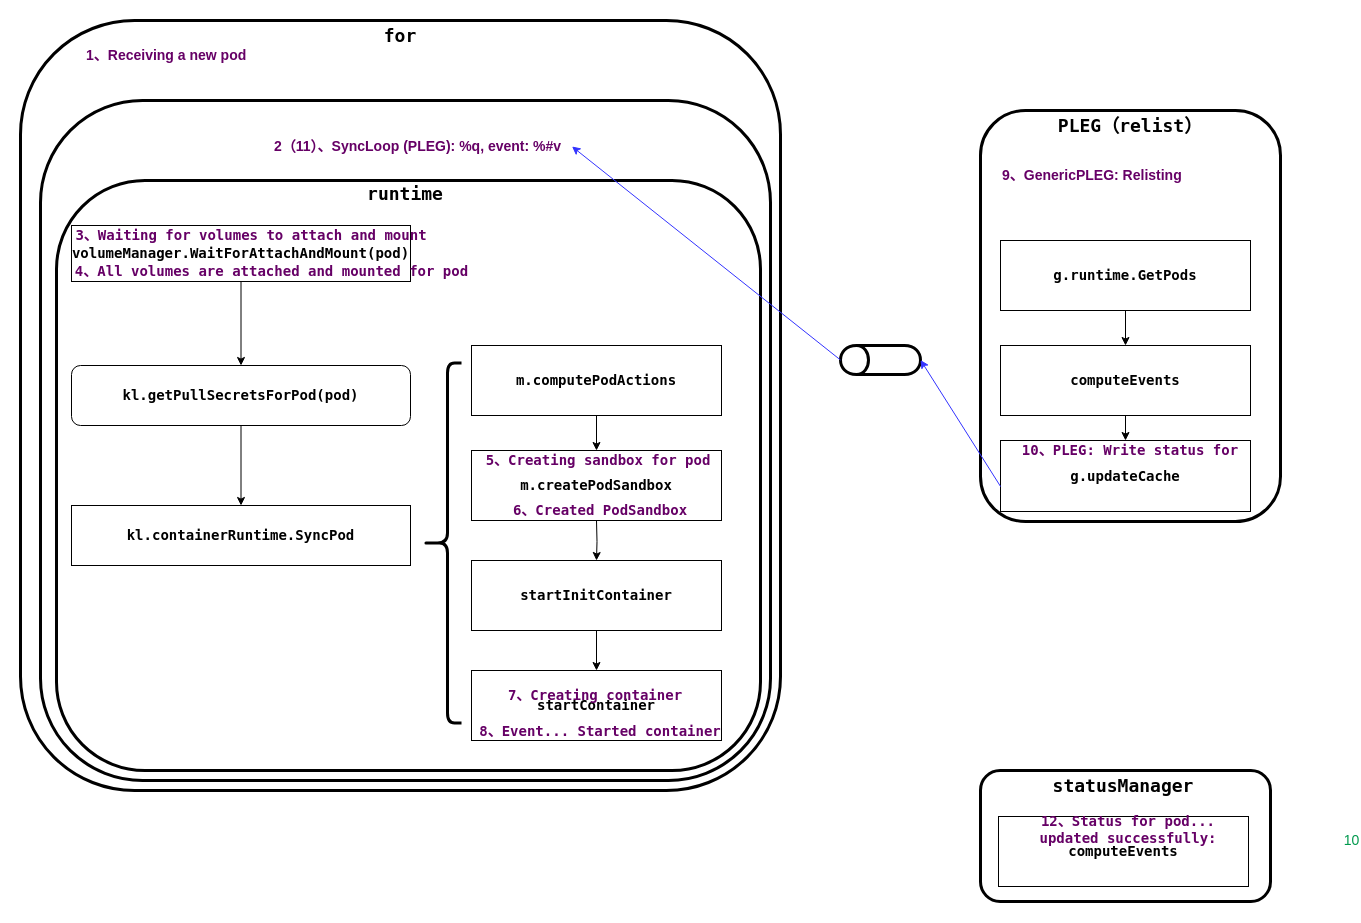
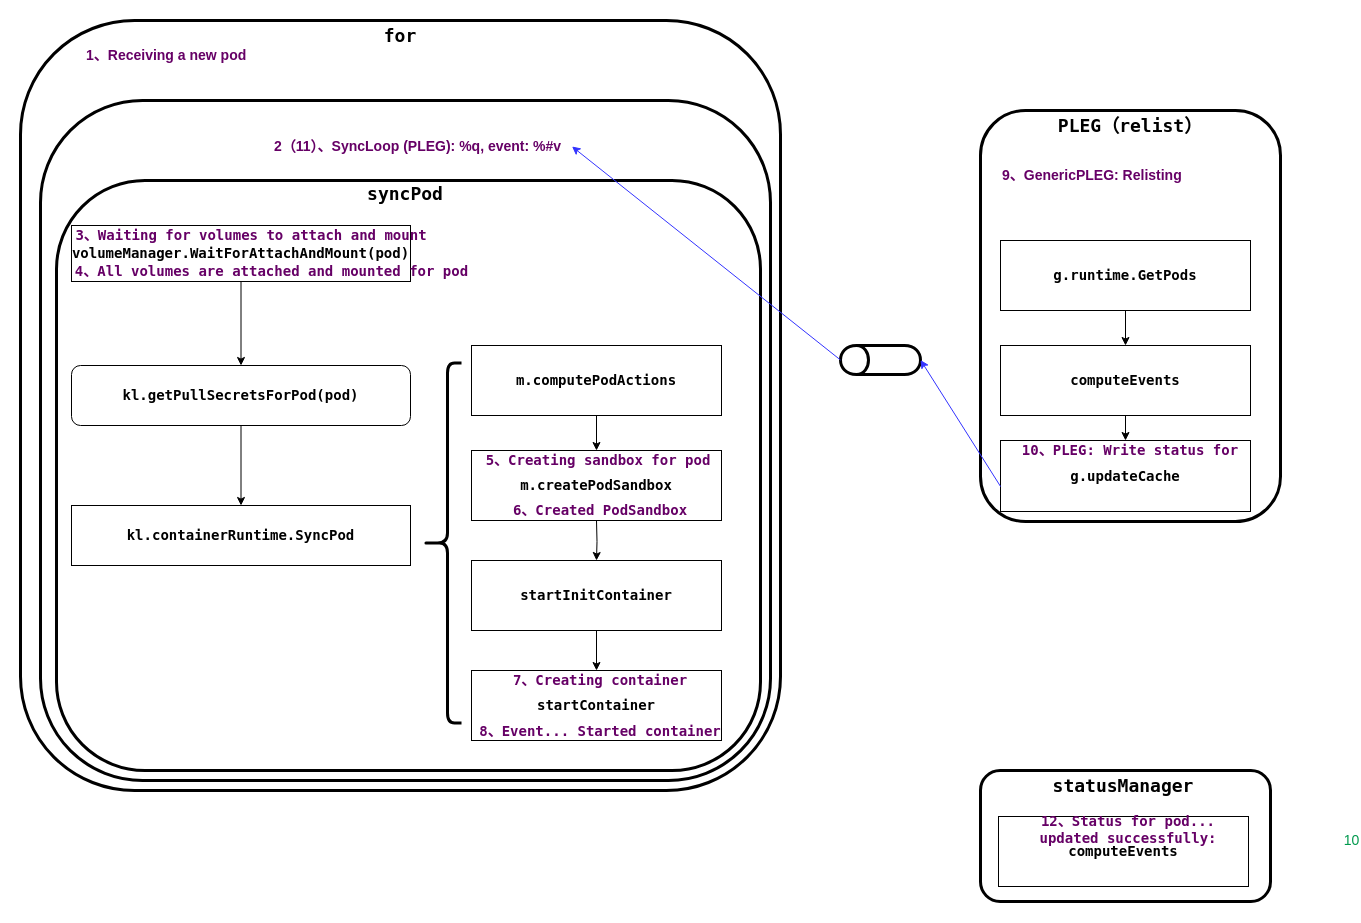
  <mxCell id="0" />
  <mxCell id="1" parent="0" />
  <mxCell id="2" value="" style="rounded=1;whiteSpace=wrap;html=1;strokeColor=#000000;strokeWidth=3;fillColor=none;" vertex="1" parent="1"><mxGeometry x="980" y="110" width="300" height="411" as="geometry" /></mxCell>
  <mxCell id="3" value="" style="rounded=1;whiteSpace=wrap;html=1;strokeColor=#000000;strokeWidth=3;fillColor=none;" vertex="1" parent="1"><mxGeometry x="20" y="20" width="760" height="770" as="geometry" /></mxCell>
  <mxCell id="4" value="" style="rounded=1;whiteSpace=wrap;html=1;strokeColor=#000000;strokeWidth=3;fillColor=none;" vertex="1" parent="1"><mxGeometry x="40" y="100" width="730" height="680" as="geometry" /></mxCell>
  <mxCell id="5" value="" style="rounded=1;whiteSpace=wrap;html=1;strokeColor=#000000;strokeWidth=3;fillColor=none;" vertex="1" parent="1"><mxGeometry x="56" y="180" width="704" height="590" as="geometry" /></mxCell>
  <mxCell id="6" value="" style="edgeStyle=orthogonalEdgeStyle;rounded=0;orthogonalLoop=1;jettySize=auto;html=1;" edge="1" parent="1" source="7" target="9"><mxGeometry relative="1" as="geometry" /></mxCell>
  <mxCell id="7" value="&lt;pre style=&quot;font-size: 14px&quot;&gt;&lt;b&gt;&lt;span&gt;volumeManager&lt;/span&gt;.&lt;span&gt;WaitForAttachAndMount&lt;/span&gt;(&lt;span&gt;pod&lt;/span&gt;)&lt;/b&gt;&lt;/pre&gt;" style="rounded=0;whiteSpace=wrap;html=1;fillColor=none;" vertex="1" parent="1"><mxGeometry x="71" y="225" width="339" height="56" as="geometry" /></mxCell>
  <mxCell id="8" value="" style="edgeStyle=orthogonalEdgeStyle;rounded=0;orthogonalLoop=1;jettySize=auto;html=1;" edge="1" parent="1" source="9" target="10"><mxGeometry relative="1" as="geometry" /></mxCell>
  <mxCell id="9" value="&lt;pre style=&quot;font-size: 14px&quot;&gt;&lt;pre&gt;&lt;b&gt;&lt;span&gt;kl&lt;/span&gt;.&lt;span&gt;getPullSecretsForPod&lt;/span&gt;(&lt;span&gt;pod&lt;/span&gt;)&lt;/b&gt;&lt;/pre&gt;&lt;/pre&gt;" style="whiteSpace=wrap;html=1;fillColor=none;rounded=1;" vertex="1" parent="1"><mxGeometry x="71" y="365" width="339" height="60" as="geometry" /></mxCell>
  <mxCell id="10" value="&lt;pre&gt;&lt;pre&gt;&lt;pre style=&quot;font-size: 14px&quot;&gt;&lt;b&gt;&lt;span&gt;kl&lt;/span&gt;.&lt;span&gt;containerRuntime&lt;/span&gt;.&lt;span&gt;SyncPod&lt;/span&gt;&lt;/b&gt;&lt;/pre&gt;&lt;/pre&gt;&lt;/pre&gt;" style="rounded=0;whiteSpace=wrap;html=1;fillColor=none;" vertex="1" parent="1"><mxGeometry x="71" y="505" width="339" height="60" as="geometry" /></mxCell>
  <mxCell id="11" value="" style="edgeStyle=orthogonalEdgeStyle;rounded=0;orthogonalLoop=1;jettySize=auto;html=1;" edge="1" parent="1" source="12" target="13"><mxGeometry relative="1" as="geometry" /></mxCell>
  <mxCell id="12" value="&lt;pre&gt;&lt;pre&gt;&lt;pre style=&quot;font-size: 14px&quot;&gt;&lt;pre&gt;&lt;b&gt;&lt;span&gt;m&lt;/span&gt;.&lt;span&gt;computePodActions&lt;/span&gt;&lt;/b&gt;&lt;/pre&gt;&lt;/pre&gt;&lt;/pre&gt;&lt;/pre&gt;" style="rounded=0;whiteSpace=wrap;html=1;fillColor=none;" vertex="1" parent="1"><mxGeometry x="471" y="345" width="250" height="70" as="geometry" /></mxCell>
  <mxCell id="13" value="&lt;pre&gt;&lt;pre&gt;&lt;pre&gt;&lt;pre&gt;&lt;pre style=&quot;font-size: 14px&quot;&gt;&lt;b&gt;&lt;span&gt;m&lt;/span&gt;.&lt;span&gt;createPodSandbox&lt;/span&gt;&lt;/b&gt;&lt;/pre&gt;&lt;/pre&gt;&lt;/pre&gt;&lt;/pre&gt;&lt;/pre&gt;" style="rounded=0;whiteSpace=wrap;html=1;fillColor=none;" vertex="1" parent="1"><mxGeometry x="471" y="450" width="250" height="70" as="geometry" /></mxCell>
  <mxCell id="14" value="" style="edgeStyle=orthogonalEdgeStyle;rounded=0;orthogonalLoop=1;jettySize=auto;html=1;" edge="1" parent="1" target="16"><mxGeometry relative="1" as="geometry"><mxPoint x="596" y="520" as="sourcePoint" /></mxGeometry></mxCell>
  <mxCell id="15" value="" style="edgeStyle=orthogonalEdgeStyle;rounded=0;orthogonalLoop=1;jettySize=auto;html=1;" edge="1" parent="1" source="16" target="17"><mxGeometry relative="1" as="geometry" /></mxCell>
  <mxCell id="16" value="&lt;pre&gt;&lt;pre&gt;&lt;pre&gt;&lt;pre&gt;&lt;pre&gt;&lt;pre&gt;&lt;pre&gt;&lt;pre&gt;&lt;span&gt;&lt;b&gt;&lt;font style=&quot;font-size: 14px&quot;&gt;startInitContainer&lt;/font&gt;&lt;/b&gt;&lt;/span&gt;&lt;/pre&gt;&lt;/pre&gt;&lt;/pre&gt;&lt;/pre&gt;&lt;/pre&gt;&lt;/pre&gt;&lt;/pre&gt;&lt;/pre&gt;" style="rounded=0;whiteSpace=wrap;html=1;fillColor=none;" vertex="1" parent="1"><mxGeometry x="471" y="560" width="250" height="70" as="geometry" /></mxCell>
  <mxCell id="17" value="&lt;pre&gt;&lt;pre&gt;&lt;pre&gt;&lt;pre&gt;&lt;pre&gt;&lt;pre&gt;&lt;pre&gt;&lt;pre&gt;&lt;pre&gt;&lt;span&gt;&lt;b&gt;&lt;font style=&quot;font-size: 14px&quot;&gt;startContainer&lt;/font&gt;&lt;/b&gt;&lt;/span&gt;&lt;/pre&gt;&lt;/pre&gt;&lt;/pre&gt;&lt;/pre&gt;&lt;/pre&gt;&lt;/pre&gt;&lt;/pre&gt;&lt;/pre&gt;&lt;/pre&gt;" style="rounded=0;whiteSpace=wrap;html=1;fillColor=none;" vertex="1" parent="1"><mxGeometry x="471" y="670" width="250" height="70" as="geometry" /></mxCell>
  <mxCell id="18" value="" style="shape=curlyBracket;whiteSpace=wrap;html=1;rounded=1;fillColor=none;size=0.65;strokeWidth=3;" vertex="1" parent="1"><mxGeometry x="421" y="362.5" width="40" height="360" as="geometry" /></mxCell>
  <mxCell id="19" value="&lt;pre&gt;&lt;span&gt;&lt;font color=&quot;#660066&quot; style=&quot;font-size: 14px&quot;&gt;&lt;b&gt;5、Creating sandbox for pod&lt;/b&gt;&lt;/font&gt;&lt;/span&gt;&lt;/pre&gt;" style="text;html=1;strokeColor=none;fillColor=none;align=center;verticalAlign=middle;whiteSpace=wrap;rounded=0;" vertex="1" parent="1"><mxGeometry x="510" y="450" width="176" height="20" as="geometry" /></mxCell>
  <mxCell id="20" value="&lt;pre style=&quot;font-size: 14px&quot;&gt;&lt;pre&gt;&lt;b&gt;&lt;span&gt;&lt;font color=&quot;#660066&quot; style=&quot;font-size: 14px&quot;&gt;6、&lt;/font&gt;&lt;/span&gt;&lt;font color=&quot;#660066&quot; style=&quot;font-size: 14px&quot;&gt;Created PodSandbox&lt;/font&gt;&lt;/b&gt;&lt;/pre&gt;&lt;/pre&gt;" style="text;html=1;strokeColor=none;fillColor=none;align=center;verticalAlign=middle;whiteSpace=wrap;rounded=0;" vertex="1" parent="1"><mxGeometry x="510" y="500" width="180" height="20" as="geometry" /></mxCell>
- <mxCell id="21" value="&lt;pre&gt;&lt;span&gt;&lt;font color=&quot;#660066&quot; style=&quot;font-size: 14px&quot;&gt;&lt;b&gt;7、Creating container&lt;/b&gt;&lt;/font&gt;&lt;/span&gt;&lt;/pre&gt;" style="text;html=1;strokeColor=none;fillColor=none;align=center;verticalAlign=middle;whiteSpace=wrap;rounded=0;" vertex="1" parent="1"><mxGeometry x="505" y="685" width="180" height="20" as="geometry" /></mxCell>
+ <mxCell id="21" value="&lt;pre&gt;&lt;span&gt;&lt;font color=&quot;#660066&quot; style=&quot;font-size: 14px&quot;&gt;&lt;b&gt;7、Creating container&lt;/b&gt;&lt;/font&gt;&lt;/span&gt;&lt;/pre&gt;" style="text;html=1;strokeColor=none;fillColor=none;align=center;verticalAlign=middle;whiteSpace=wrap;rounded=0;" vertex="1" parent="1"><mxGeometry x="510" y="670" width="180" height="20" as="geometry" /></mxCell>
  <mxCell id="22" value="&lt;pre&gt;&lt;span&gt;&lt;font color=&quot;#660066&quot; size=&quot;1&quot;&gt;&lt;b style=&quot;font-size: 14px&quot;&gt;8、Event... Started container&lt;/b&gt;&lt;/font&gt;&lt;/span&gt;&lt;/pre&gt;" style="text;html=1;strokeColor=none;fillColor=none;align=center;verticalAlign=middle;whiteSpace=wrap;rounded=0;" vertex="1" parent="1"><mxGeometry x="488" y="721" width="224" height="20" as="geometry" /></mxCell>
  <mxCell id="23" value="&lt;font color=&quot;#660066&quot; style=&quot;font-size: 14px&quot;&gt;&lt;b&gt;1、Receiving a new pod&lt;/b&gt;&lt;/font&gt;" style="text;html=1;" vertex="1" parent="1"><mxGeometry x="84" y="40" width="162" height="31" as="geometry" /></mxCell>
  <mxCell id="24" value="&lt;pre&gt;&lt;font color=&quot;#660066&quot; size=&quot;1&quot;&gt;&lt;b style=&quot;font-size: 14px&quot;&gt;3、Waiting for volumes to attach and mount&lt;/b&gt;&lt;/font&gt;&lt;br&gt;&lt;/pre&gt;" style="text;html=1;strokeColor=none;fillColor=none;align=center;verticalAlign=middle;whiteSpace=wrap;rounded=0;" vertex="1" parent="1"><mxGeometry x="72" y="225" width="358" height="20" as="geometry" /></mxCell>
  <mxCell id="25" value="&lt;pre&gt;&lt;font color=&quot;#660066&quot; style=&quot;font-size: 14px&quot;&gt;&lt;b&gt;4、All volumes are attached and mounted for pod&lt;/b&gt;&lt;/font&gt;&lt;br&gt;&lt;/pre&gt;" style="text;html=1;strokeColor=none;fillColor=none;align=center;verticalAlign=middle;whiteSpace=wrap;rounded=0;" vertex="1" parent="1"><mxGeometry x="72" y="261" width="399" height="20" as="geometry" /></mxCell>
  <mxCell id="26" value="&lt;font color=&quot;#660066&quot; size=&quot;1&quot;&gt;&lt;b style=&quot;font-size: 14px&quot;&gt;9、GenericPLEG: Relisting&lt;/b&gt;&lt;/font&gt;" style="text;html=1;" vertex="1" parent="1"><mxGeometry x="1000" y="160" width="220" height="21" as="geometry" /></mxCell>
  <mxCell id="27" value="" style="edgeStyle=orthogonalEdgeStyle;rounded=0;orthogonalLoop=1;jettySize=auto;html=1;" edge="1" parent="1" source="28" target="30"><mxGeometry relative="1" as="geometry" /></mxCell>
  <mxCell id="28" value="&lt;pre&gt;&lt;pre&gt;&lt;pre&gt;&lt;pre&gt;&lt;pre&gt;&lt;pre&gt;&lt;pre&gt;&lt;pre&gt;&lt;pre style=&quot;font-size: 14px&quot;&gt;&lt;b&gt;&lt;span&gt;g&lt;/span&gt;.&lt;span&gt;runtime&lt;/span&gt;.&lt;span&gt;GetPods&lt;/span&gt;&lt;/b&gt;&lt;/pre&gt;&lt;/pre&gt;&lt;/pre&gt;&lt;/pre&gt;&lt;/pre&gt;&lt;/pre&gt;&lt;/pre&gt;&lt;/pre&gt;&lt;/pre&gt;" style="rounded=0;whiteSpace=wrap;html=1;fillColor=none;" vertex="1" parent="1"><mxGeometry x="1000" y="240" width="250" height="70" as="geometry" /></mxCell>
  <mxCell id="29" value="" style="edgeStyle=orthogonalEdgeStyle;rounded=0;orthogonalLoop=1;jettySize=auto;html=1;" edge="1" parent="1" source="30" target="31"><mxGeometry relative="1" as="geometry" /></mxCell>
  <mxCell id="30" value="&lt;pre&gt;&lt;pre&gt;&lt;pre&gt;&lt;pre&gt;&lt;pre&gt;&lt;pre&gt;&lt;pre&gt;&lt;pre&gt;&lt;pre&gt;&lt;pre&gt;&lt;span&gt;&lt;b&gt;&lt;font style=&quot;font-size: 14px&quot;&gt;computeEvents&lt;/font&gt;&lt;/b&gt;&lt;/span&gt;&lt;/pre&gt;&lt;/pre&gt;&lt;/pre&gt;&lt;/pre&gt;&lt;/pre&gt;&lt;/pre&gt;&lt;/pre&gt;&lt;/pre&gt;&lt;/pre&gt;&lt;/pre&gt;" style="rounded=0;whiteSpace=wrap;html=1;fillColor=none;" vertex="1" parent="1"><mxGeometry x="1000" y="345" width="250" height="70" as="geometry" /></mxCell>
  <mxCell id="31" value="&lt;pre&gt;&lt;pre&gt;&lt;pre&gt;&lt;pre&gt;&lt;pre&gt;&lt;pre&gt;&lt;pre&gt;&lt;pre&gt;&lt;pre&gt;&lt;pre style=&quot;font-size: 14px&quot;&gt;&lt;pre&gt;&lt;b&gt;&lt;span&gt;g&lt;/span&gt;.&lt;span&gt;updateCache&lt;/span&gt;&lt;/b&gt;&lt;/pre&gt;&lt;/pre&gt;&lt;/pre&gt;&lt;/pre&gt;&lt;/pre&gt;&lt;/pre&gt;&lt;/pre&gt;&lt;/pre&gt;&lt;/pre&gt;&lt;/pre&gt;&lt;/pre&gt;" style="rounded=0;whiteSpace=wrap;html=1;fillColor=none;" vertex="1" parent="1"><mxGeometry x="1000" y="440" width="250" height="71" as="geometry" /></mxCell>
  <mxCell id="32" value="&lt;pre&gt;&lt;span&gt;&lt;font color=&quot;#660066&quot; size=&quot;1&quot;&gt;&lt;b style=&quot;font-size: 14px&quot;&gt;10、PLEG: Write status for&lt;/b&gt;&lt;/font&gt;&lt;/span&gt;&lt;/pre&gt;" style="text;html=1;strokeColor=none;fillColor=none;align=center;verticalAlign=middle;whiteSpace=wrap;rounded=0;" vertex="1" parent="1"><mxGeometry x="1000" y="440" width="260" height="20" as="geometry" /></mxCell>
  <mxCell id="33" value="&lt;span&gt;&lt;font color=&quot;#660066&quot; size=&quot;1&quot;&gt;&lt;b style=&quot;font-size: 14px&quot;&gt;2（11）、SyncLoop (PLEG): %q, event: %#v&lt;/b&gt;&lt;/font&gt;&lt;/span&gt;&lt;br&gt;" style="text;html=1;" vertex="1" parent="1"><mxGeometry x="271.5" y="131" width="300" height="30" as="geometry" /></mxCell>
- <mxCell id="34" value="&lt;pre&gt;&lt;span&gt;&lt;b&gt;&lt;font style=&quot;font-size: 18px&quot;&gt;runtime&lt;/font&gt;&lt;/b&gt;&lt;/span&gt;&lt;br&gt;&lt;/pre&gt;" style="text;html=1;strokeColor=none;fillColor=none;align=center;verticalAlign=middle;whiteSpace=wrap;rounded=0;" vertex="1" parent="1"><mxGeometry x="322" y="178" width="166" height="30" as="geometry" /></mxCell>
+ <mxCell id="34" value="&lt;pre&gt;&lt;span&gt;&lt;b&gt;&lt;font style=&quot;font-size: 18px&quot;&gt;syncPod&lt;/font&gt;&lt;/b&gt;&lt;/span&gt;&lt;br&gt;&lt;/pre&gt;" style="text;html=1;strokeColor=none;fillColor=none;align=center;verticalAlign=middle;whiteSpace=wrap;rounded=0;" vertex="1" parent="1"><mxGeometry x="322" y="178" width="166" height="30" as="geometry" /></mxCell>
  <mxCell id="35" value="&lt;pre&gt;&lt;span&gt;&lt;b&gt;&lt;font style=&quot;font-size: 18px&quot;&gt;PLEG（relist）&lt;/font&gt;&lt;/b&gt;&lt;/span&gt;&lt;br&gt;&lt;/pre&gt;" style="text;html=1;strokeColor=none;fillColor=none;align=center;verticalAlign=middle;whiteSpace=wrap;rounded=0;" vertex="1" parent="1"><mxGeometry x="1047" y="110" width="166" height="30" as="geometry" /></mxCell>
  <mxCell id="36" value="" style="shape=cylinder;whiteSpace=wrap;html=1;boundedLbl=1;backgroundOutline=1;strokeColor=#000000;strokeWidth=3;fillColor=none;direction=north;" vertex="1" parent="1"><mxGeometry x="840" y="345" width="80" height="29" as="geometry" /></mxCell>
  <mxCell id="37" value="" style="endArrow=classic;html=1;entryX=0.5;entryY=1;entryDx=0;entryDy=0;exitX=0.067;exitY=0.915;exitDx=0;exitDy=0;exitPerimeter=0;strokeColor=#3333FF;" edge="1" parent="1" source="2" target="36"><mxGeometry width="50" height="50" relative="1" as="geometry"><mxPoint x="950" y="655" as="sourcePoint" /><mxPoint x="1000" y="605" as="targetPoint" /></mxGeometry></mxCell>
  <mxCell id="38" value="" style="endArrow=classic;html=1;entryX=1;entryY=0.5;entryDx=0;entryDy=0;exitX=0.5;exitY=0;exitDx=0;exitDy=0;strokeColor=#3333FF;" edge="1" parent="1" source="36" target="33"><mxGeometry width="50" height="50" relative="1" as="geometry"><mxPoint x="1010" y="550" as="sourcePoint" /><mxPoint x="890" y="384" as="targetPoint" /></mxGeometry></mxCell>
  <mxCell id="39" value="&lt;pre&gt;&lt;span&gt;&lt;b&gt;&lt;font style=&quot;font-size: 18px&quot;&gt;for&lt;/font&gt;&lt;/b&gt;&lt;/span&gt;&lt;/pre&gt;" style="text;html=1;strokeColor=none;fillColor=none;align=center;verticalAlign=middle;whiteSpace=wrap;rounded=0;" vertex="1" parent="1"><mxGeometry x="317" y="20" width="166" height="30" as="geometry" /></mxCell>
  <mxCell id="40" value="" style="rounded=1;whiteSpace=wrap;html=1;strokeColor=#000000;strokeWidth=3;fillColor=none;" vertex="1" parent="1"><mxGeometry x="980" y="770" width="290" height="131" as="geometry" /></mxCell>
  <mxCell id="41" value="&lt;pre&gt;&lt;span&gt;&lt;b&gt;&lt;font style=&quot;font-size: 18px&quot;&gt;statusManager&lt;/font&gt;&lt;/b&gt;&lt;/span&gt;&lt;br&gt;&lt;/pre&gt;" style="text;html=1;strokeColor=none;fillColor=none;align=center;verticalAlign=middle;whiteSpace=wrap;rounded=0;" vertex="1" parent="1"><mxGeometry x="1040" y="769.5" width="166" height="30" as="geometry" /></mxCell>
  <mxCell id="42" value="&lt;pre&gt;&lt;pre&gt;&lt;pre&gt;&lt;pre&gt;&lt;pre&gt;&lt;pre&gt;&lt;pre&gt;&lt;pre&gt;&lt;pre&gt;&lt;pre&gt;&lt;span&gt;&lt;b&gt;&lt;font style=&quot;font-size: 14px&quot;&gt;computeEvents&lt;/font&gt;&lt;/b&gt;&lt;/span&gt;&lt;/pre&gt;&lt;/pre&gt;&lt;/pre&gt;&lt;/pre&gt;&lt;/pre&gt;&lt;/pre&gt;&lt;/pre&gt;&lt;/pre&gt;&lt;/pre&gt;&lt;/pre&gt;" style="rounded=0;whiteSpace=wrap;html=1;fillColor=none;" vertex="1" parent="1"><mxGeometry x="998" y="816" width="250" height="70" as="geometry" /></mxCell>
  <mxCell id="43" value="&lt;pre&gt;&lt;b&gt;&lt;font color=&quot;#660066&quot; style=&quot;font-size: 14px&quot;&gt;12、Status for pod...&lt;br/&gt;updated successfully:&lt;/font&gt;&lt;/b&gt;&lt;br&gt;&lt;/pre&gt;" style="text;html=1;strokeColor=none;fillColor=none;align=center;verticalAlign=middle;whiteSpace=wrap;rounded=0;" vertex="1" parent="1"><mxGeometry x="998" y="816" width="260" height="25" as="geometry" /></mxCell>
  <mxCell id="44" value="&lt;font color=&quot;#00994d&quot;&gt;10&lt;/font&gt;" style="text;html=1;resizable=0;points=[];align=center;verticalAlign=middle;labelBackgroundColor=#ffffff;fontSize=14;fontColor=#CC6600;" vertex="1" connectable="0" parent="1"><mxGeometry x="1308.286" y="839" as="geometry"><mxPoint x="42" as="offset" /></mxGeometry></mxCell>
